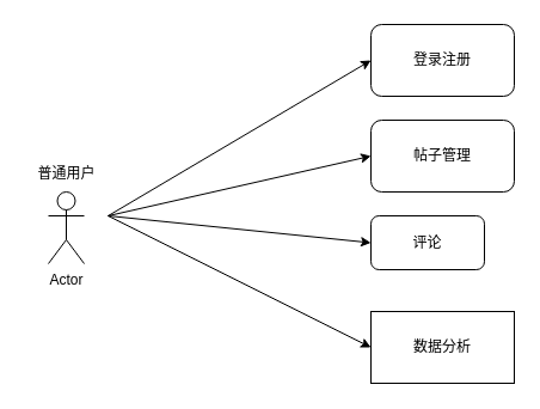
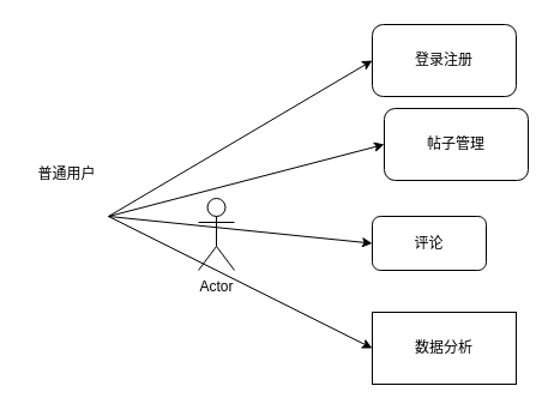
  <mxCell id="0" />
  <mxCell id="1" parent="0" />
- <mxCell id="2" value="Actor" style="shape=umlActor;verticalLabelPosition=bottom;verticalAlign=top;html=1;outlineConnect=0;" vertex="1" parent="1"><mxGeometry x="40" y="160" width="30" height="60" as="geometry" /></mxCell>
+ <mxCell id="2" value="Actor" style="shape=umlActor;verticalLabelPosition=bottom;verticalAlign=top;html=1;outlineConnect=0;" vertex="1" parent="1"><mxGeometry x="165" y="165" width="30" height="60" as="geometry" /></mxCell>
  <mxCell id="3" value="普通用户" style="text;html=1;align=center;verticalAlign=middle;resizable=0;points=[];autosize=1;strokeColor=none;fillColor=none;" vertex="1" parent="1"><mxGeometry x="20" y="130" width="70" height="30" as="geometry" /></mxCell>
  <mxCell id="4" value="登录注册" style="rounded=1;whiteSpace=wrap;html=1;" vertex="1" parent="1"><mxGeometry x="310" y="20" width="120" height="60" as="geometry" /></mxCell>
- <mxCell id="5" value="帖子管理" style="rounded=1;whiteSpace=wrap;html=1;" vertex="1" parent="1"><mxGeometry x="310" y="100" width="120" height="60" as="geometry" /></mxCell>
+ <mxCell id="5" value="帖子管理" style="rounded=1;whiteSpace=wrap;html=1;" vertex="1" parent="1"><mxGeometry x="320" y="90" width="120" height="60" as="geometry" /></mxCell>
  <mxCell id="6" value="评论" style="rounded=1;whiteSpace=wrap;html=1;" vertex="1" parent="1"><mxGeometry x="310" y="180" width="95" height="45" as="geometry" /></mxCell>
  <mxCell id="7" value="数据分析" style="whiteSpace=wrap;html=1;rounded=0;" vertex="1" parent="1"><mxGeometry x="310" y="260" width="120" height="60" as="geometry" /></mxCell>
  <mxCell id="8" value="" style="endArrow=classic;html=1;rounded=0;entryX=0;entryY=0.5;entryDx=0;entryDy=0;" edge="1" parent="1" target="4"><mxGeometry width="50" height="50" relative="1" as="geometry"><mxPoint x="90" y="180" as="sourcePoint" /><mxPoint x="300" y="190" as="targetPoint" /></mxGeometry></mxCell>
  <mxCell id="9" value="" style="endArrow=classic;html=1;rounded=0;entryX=0;entryY=0.5;entryDx=0;entryDy=0;" edge="1" parent="1" target="5"><mxGeometry width="50" height="50" relative="1" as="geometry"><mxPoint x="90" y="180" as="sourcePoint" /><mxPoint x="320" y="60" as="targetPoint" /></mxGeometry></mxCell>
  <mxCell id="10" value="" style="endArrow=classic;html=1;rounded=0;entryX=0;entryY=0.5;entryDx=0;entryDy=0;" edge="1" parent="1" target="6"><mxGeometry width="50" height="50" relative="1" as="geometry"><mxPoint x="90" y="180" as="sourcePoint" /><mxPoint x="330" y="70" as="targetPoint" /></mxGeometry></mxCell>
  <mxCell id="11" value="" style="endArrow=classic;html=1;rounded=0;entryX=0;entryY=0.5;entryDx=0;entryDy=0;" edge="1" parent="1" target="7"><mxGeometry width="50" height="50" relative="1" as="geometry"><mxPoint x="90" y="180" as="sourcePoint" /><mxPoint x="340" y="80" as="targetPoint" /></mxGeometry></mxCell>
